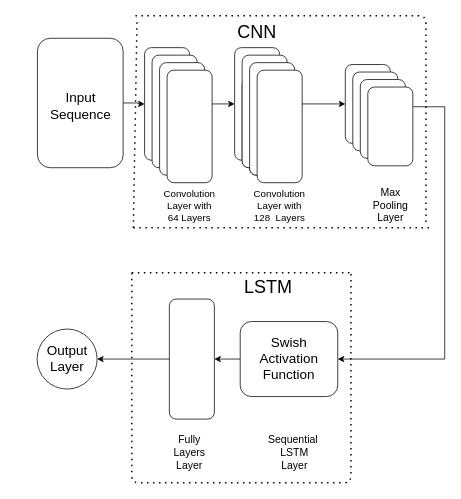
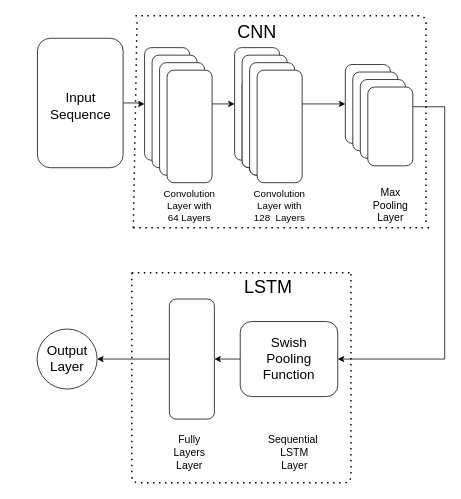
  <mxCell id="0" />
  <mxCell id="1" parent="0" />
  <mxCell id="2" style="edgeStyle=orthogonalEdgeStyle;rounded=0;orthogonalLoop=1;jettySize=auto;html=1;exitX=0.5;exitY=0;exitDx=0;exitDy=0;entryX=0.5;entryY=1;entryDx=0;entryDy=0;fontSize=10;" parent="1" source="3" target="16" edge="1"><mxGeometry relative="1" as="geometry" /></mxCell>
  <mxCell id="3" value="" style="rounded=1;whiteSpace=wrap;html=1;rotation=90;fontSize=10;" parent="1" vertex="1"><mxGeometry x="267" y="108" width="150" height="60" as="geometry" /></mxCell>
  <mxCell id="4" value="" style="rounded=1;whiteSpace=wrap;html=1;rotation=90;fontSize=10;" parent="1" vertex="1"><mxGeometry x="292" y="133" width="120" height="60" as="geometry" /></mxCell>
  <mxCell id="5" value="" style="rounded=1;whiteSpace=wrap;html=1;rotation=90;fontSize=10;" parent="1" vertex="1"><mxGeometry x="302" y="143" width="120" height="60" as="geometry" /></mxCell>
  <mxCell id="6" value="" style="rounded=1;whiteSpace=wrap;html=1;rotation=90;fontSize=10;" parent="1" vertex="1"><mxGeometry x="277" y="118" width="150" height="60" as="geometry" /></mxCell>
  <mxCell id="7" value="" style="rounded=1;whiteSpace=wrap;html=1;rotation=90;fontSize=10;" parent="1" vertex="1"><mxGeometry x="287" y="128" width="150" height="60" as="geometry" /></mxCell>
  <mxCell id="8" style="edgeStyle=orthogonalEdgeStyle;rounded=0;orthogonalLoop=1;jettySize=auto;html=1;exitX=0.5;exitY=0;exitDx=0;exitDy=0;entryX=0.5;entryY=1;entryDx=0;entryDy=0;fontSize=10;" parent="1" source="9" target="3" edge="1"><mxGeometry relative="1" as="geometry" /></mxCell>
  <mxCell id="9" value="" style="rounded=1;whiteSpace=wrap;html=1;rotation=90;fontSize=10;" parent="1" vertex="1"><mxGeometry x="147" y="108" width="150" height="60" as="geometry" /></mxCell>
  <mxCell id="10" value="" style="rounded=1;whiteSpace=wrap;html=1;rotation=90;fontSize=10;" parent="1" vertex="1"><mxGeometry x="157" y="118" width="150" height="60" as="geometry" /></mxCell>
  <mxCell id="11" value="" style="rounded=1;whiteSpace=wrap;html=1;rotation=90;fontSize=10;" parent="1" vertex="1"><mxGeometry x="167" y="128" width="150" height="60" as="geometry" /></mxCell>
  <mxCell id="12" value="" style="edgeStyle=orthogonalEdgeStyle;rounded=0;orthogonalLoop=1;jettySize=auto;html=1;fontSize=10;entryX=0.5;entryY=1;entryDx=0;entryDy=0;" parent="1" source="13" target="9" edge="1"><mxGeometry relative="1" as="geometry" /></mxCell>
  <mxCell id="13" value="" style="rounded=1;whiteSpace=wrap;html=1;rotation=90;fontSize=10;" parent="1" vertex="1"><mxGeometry x="20.06" y="79.64" width="172.5" height="114.22" as="geometry" /></mxCell>
  <mxCell id="14" value="" style="rounded=1;whiteSpace=wrap;html=1;rotation=90;fontSize=10;" parent="1" vertex="1"><mxGeometry x="177" y="138" width="150" height="60" as="geometry" /></mxCell>
  <mxCell id="15" value="" style="rounded=1;whiteSpace=wrap;html=1;rotation=90;fontSize=10;" parent="1" vertex="1"><mxGeometry x="297" y="138" width="150" height="60" as="geometry" /></mxCell>
  <mxCell id="16" value="" style="rounded=1;whiteSpace=wrap;html=1;rotation=90;fontSize=10;" parent="1" vertex="1"><mxGeometry x="437" y="108" width="105" height="60" as="geometry" /></mxCell>
  <mxCell id="17" style="edgeStyle=orthogonalEdgeStyle;rounded=0;orthogonalLoop=1;jettySize=auto;html=1;entryX=1;entryY=0.5;entryDx=0;entryDy=0;" edge="1" parent="1" source="18" target="25"><mxGeometry relative="1" as="geometry" /></mxCell>
  <mxCell id="18" value="" style="rounded=1;whiteSpace=wrap;html=1;rotation=90;fontSize=10;" parent="1" vertex="1"><mxGeometry x="175" y="448" width="160" height="60" as="geometry" /></mxCell>
  <mxCell id="19" style="edgeStyle=orthogonalEdgeStyle;rounded=0;orthogonalLoop=1;jettySize=auto;html=1;exitX=0.5;exitY=1;exitDx=0;exitDy=0;entryX=0.5;entryY=0;entryDx=0;entryDy=0;" edge="1" parent="1" source="20" target="18"><mxGeometry relative="1" as="geometry" /></mxCell>
  <mxCell id="20" value="" style="rounded=1;whiteSpace=wrap;html=1;rotation=90;fontSize=10;" parent="1" vertex="1"><mxGeometry x="334.44" y="413" width="100" height="130" as="geometry" /></mxCell>
  <mxCell id="21" value="" style="rounded=1;whiteSpace=wrap;html=1;rotation=90;fontSize=10;" parent="1" vertex="1"><mxGeometry x="447" y="118" width="105" height="60" as="geometry" /></mxCell>
  <mxCell id="22" value="" style="rounded=1;whiteSpace=wrap;html=1;rotation=90;fontSize=10;" parent="1" vertex="1"><mxGeometry x="457" y="128" width="105" height="60" as="geometry" /></mxCell>
  <mxCell id="23" style="edgeStyle=orthogonalEdgeStyle;rounded=0;orthogonalLoop=1;jettySize=auto;html=1;exitX=0.25;exitY=0;exitDx=0;exitDy=0;entryX=0.5;entryY=0;entryDx=0;entryDy=0;" edge="1" parent="1" source="24" target="20"><mxGeometry relative="1" as="geometry"><Array as="points"><mxPoint x="592" y="142" /><mxPoint x="592" y="478" /></Array></mxGeometry></mxCell>
  <mxCell id="24" value="" style="rounded=1;whiteSpace=wrap;html=1;rotation=90;fontSize=10;" parent="1" vertex="1"><mxGeometry x="467" y="138" width="105" height="60" as="geometry" /></mxCell>
  <mxCell id="25" value="" style="ellipse;whiteSpace=wrap;html=1;aspect=fixed;fontSize=10;" parent="1" vertex="1"><mxGeometry x="48.75" y="438" width="80" height="80" as="geometry" /></mxCell>
  <mxCell id="26" value="" style="endArrow=none;dashed=1;html=1;dashPattern=1 3;strokeWidth=2;fontSize=10;" parent="1" edge="1"><mxGeometry width="50" height="50" relative="1" as="geometry"><mxPoint x="567" y="295.5" as="sourcePoint" /><mxPoint x="177" y="20.5" as="targetPoint" /><Array as="points"><mxPoint x="567" y="20.5" /></Array></mxGeometry></mxCell>
  <mxCell id="27" value="" style="endArrow=none;dashed=1;html=1;dashPattern=1 3;strokeWidth=2;fontSize=10;" parent="1" edge="1"><mxGeometry width="50" height="50" relative="1" as="geometry"><mxPoint x="177" y="303" as="sourcePoint" /><mxPoint x="182" y="23" as="targetPoint" /></mxGeometry></mxCell>
  <mxCell id="28" value="" style="endArrow=none;dashed=1;html=1;dashPattern=1 3;strokeWidth=2;fontSize=10;" parent="1" edge="1"><mxGeometry width="50" height="50" relative="1" as="geometry"><mxPoint x="177" y="303" as="sourcePoint" /><mxPoint x="572" y="303" as="targetPoint" /></mxGeometry></mxCell>
  <mxCell id="29" value="" style="endArrow=none;dashed=1;html=1;dashPattern=1 3;strokeWidth=2;fontSize=10;" parent="1" edge="1"><mxGeometry width="50" height="50" relative="1" as="geometry"><mxPoint x="175" y="363" as="sourcePoint" /><mxPoint x="467" y="363" as="targetPoint" /><Array as="points"><mxPoint x="175" y="643" /><mxPoint x="467" y="643" /></Array></mxGeometry></mxCell>
  <mxCell id="30" value="" style="endArrow=none;dashed=1;html=1;dashPattern=1 3;strokeWidth=2;fontSize=10;" parent="1" edge="1"><mxGeometry width="50" height="50" relative="1" as="geometry"><mxPoint x="175" y="363" as="sourcePoint" /><mxPoint x="465" y="363" as="targetPoint" /><Array as="points"><mxPoint x="325" y="363" /></Array></mxGeometry></mxCell>
  <mxCell id="31" value="&lt;font style=&quot;font-size: 18px&quot;&gt;Input Sequence&lt;/font&gt;" style="text;html=1;strokeColor=none;fillColor=none;align=center;verticalAlign=middle;whiteSpace=wrap;rounded=0;fontSize=10;" parent="1" vertex="1"><mxGeometry x="87" y="128" width="40" height="25" as="geometry" /></mxCell>
  <mxCell id="32" value="Convolution Layer with 64 Layers&lt;br style=&quot;font-size: 13px;&quot;&gt;" style="text;html=1;strokeColor=none;fillColor=none;align=center;verticalAlign=middle;whiteSpace=wrap;rounded=0;fontSize=13;" parent="1" vertex="1"><mxGeometry x="232" y="273" width="40" as="geometry" /></mxCell>
  <mxCell id="33" value="Convolution Layer with 128&amp;nbsp;&amp;nbsp;Layers" style="text;html=1;strokeColor=none;fillColor=none;align=center;verticalAlign=middle;whiteSpace=wrap;rounded=0;fontSize=13;" parent="1" vertex="1"><mxGeometry x="352" y="273" width="40" as="geometry" /></mxCell>
  <mxCell id="34" value="&lt;font style=&quot;font-size: 14px&quot;&gt;Max Pooling Layer&lt;/font&gt;" style="text;html=1;strokeColor=none;fillColor=none;align=center;verticalAlign=middle;whiteSpace=wrap;rounded=0;fontSize=10;" parent="1" vertex="1"><mxGeometry x="499.5" y="263" width="40" height="20" as="geometry" /></mxCell>
  <mxCell id="35" value="&lt;font style=&quot;font-size: 14px&quot;&gt;Sequential&amp;nbsp;&lt;br&gt;LSTM Layer&lt;/font&gt;" style="text;html=1;strokeColor=none;fillColor=none;align=center;verticalAlign=middle;whiteSpace=wrap;rounded=0;fontSize=10;" parent="1" vertex="1"><mxGeometry x="372" y="593" width="40" height="20" as="geometry" /></mxCell>
  <mxCell id="36" value="&lt;font style=&quot;font-size: 14px&quot;&gt;Fully Layers Layer&lt;/font&gt;" style="text;html=1;strokeColor=none;fillColor=none;align=center;verticalAlign=middle;whiteSpace=wrap;rounded=0;fontSize=10;" parent="1" vertex="1"><mxGeometry x="232" y="593" width="40" height="20" as="geometry" /></mxCell>
  <mxCell id="37" value="&lt;font style=&quot;font-size: 24px&quot;&gt;LSTM&lt;/font&gt;" style="text;html=1;strokeColor=none;fillColor=none;align=center;verticalAlign=middle;whiteSpace=wrap;rounded=0;fontSize=10;" parent="1" vertex="1"><mxGeometry x="337" y="373" width="40" height="20" as="geometry" /></mxCell>
  <mxCell id="38" value="&lt;font style=&quot;font-size: 18px&quot;&gt;Output Layer&lt;/font&gt;" style="text;html=1;strokeColor=none;fillColor=none;align=center;verticalAlign=middle;whiteSpace=wrap;rounded=0;fontSize=10;" parent="1" vertex="1"><mxGeometry x="68.75" y="468" width="40" height="20" as="geometry" /></mxCell>
  <mxCell id="39" value="&lt;font style=&quot;font-size: 24px&quot;&gt;CNN&lt;/font&gt;" style="text;html=1;strokeColor=none;fillColor=none;align=center;verticalAlign=middle;whiteSpace=wrap;rounded=0;fontSize=10;" parent="1" vertex="1"><mxGeometry x="292" y="33" width="100" height="20" as="geometry" /></mxCell>
- <mxCell id="40" value="&lt;font style=&quot;font-size: 18px&quot;&gt;Swish &lt;br&gt;Activation &lt;br&gt;Function&lt;/font&gt;" style="text;html=1;align=center;verticalAlign=middle;resizable=0;points=[];autosize=1;strokeColor=none;fontSize=10;" parent="1" vertex="1"><mxGeometry x="339.44" y="453" width="90" height="50" as="geometry" /></mxCell>
+ <mxCell id="40" value="&lt;font style=&quot;font-size: 18px&quot;&gt;Swish &lt;br&gt;Pooling &lt;br&gt;Function&lt;/font&gt;" style="text;html=1;align=center;verticalAlign=middle;resizable=0;points=[];autosize=1;strokeColor=none;fontSize=10;" parent="1" vertex="1"><mxGeometry x="339.44" y="453" width="90" height="50" as="geometry" /></mxCell>
